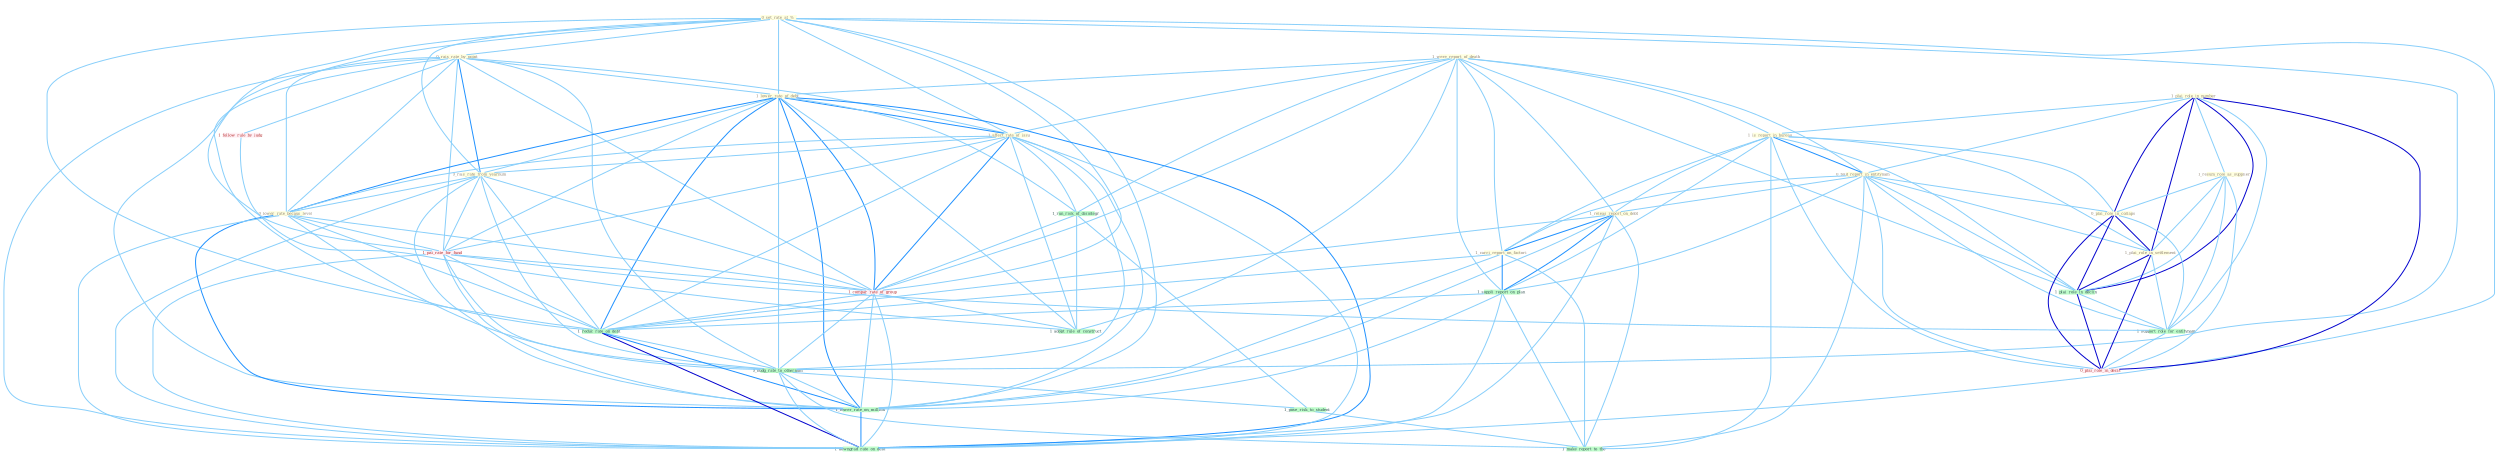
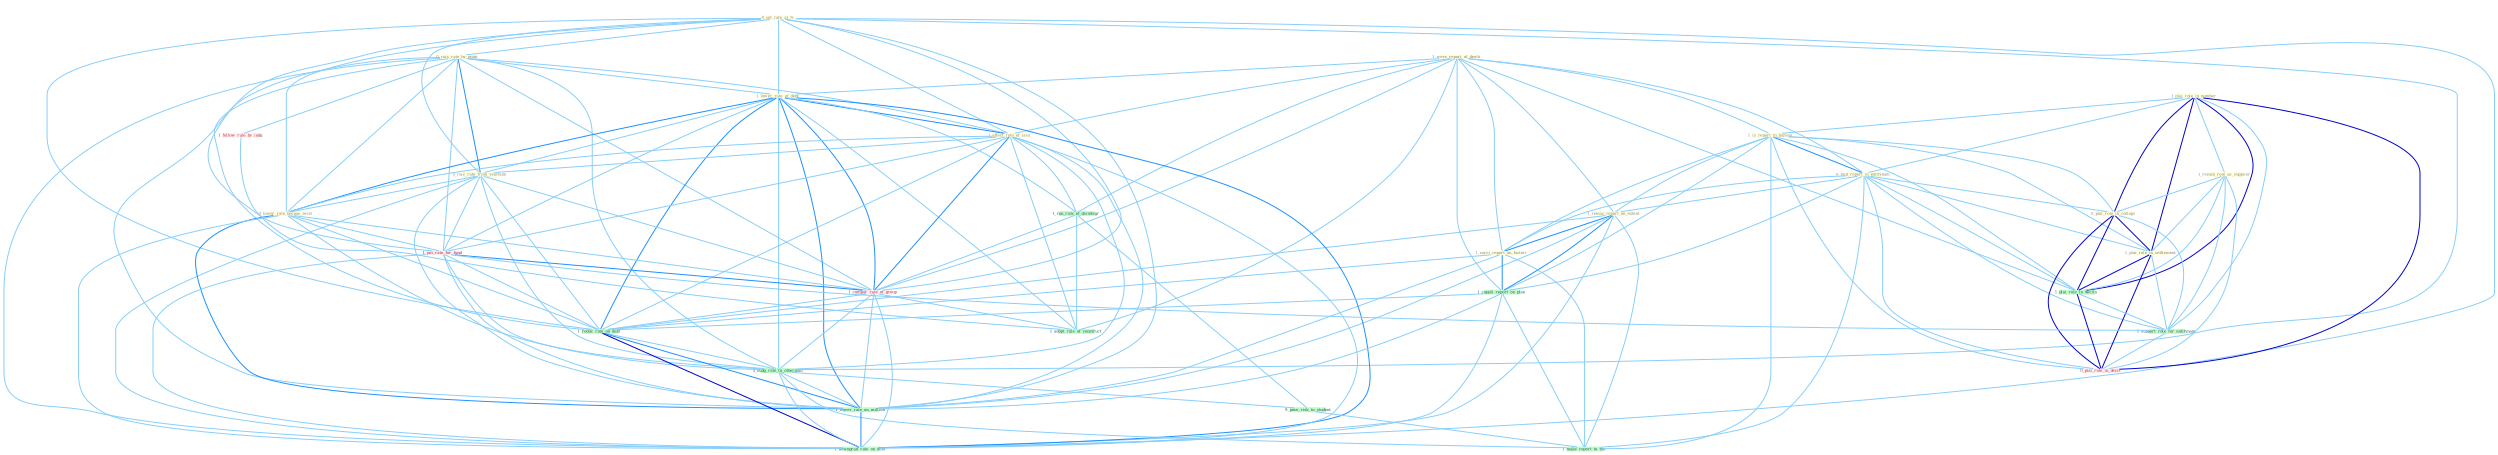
  graph {
    node [color="#ffffe0" fixedsize=true fontcolor="#8b7d6b" fontsize=4 shape=polygon style=filled]
    edge [color="#87cefa" w=1]
    "0_set_rate_at_% " [height=.06 width=.5]
    "1_plai_role_in_number " [height=.06 width=.5]
    "1_resum_role_as_supplier " [height=.06 width=.5]
    "1_were_report_of_death " [height=.06 width=.5]
    "0_rais_rate_by_point " [height=.06 width=.5]
    "1_is_report_in_bureau " [height=.06 width=.5]
    "0_told_report_in_entitynam " [height=.06 width=.5]
-   "1_releas_report_on_extent " [height=.06 width=.5 label="1_releas_report_on_debt"]
+   "1_releas_report_on_extent " [height=.06 width=.5]
    "1_carri_report_on_factori " [height=.06 width=.5]
    "0_plai_role_in_collaps " [height=.06 width=.5]
    "1_lower_rate_of_debt " [height=.06 width=.5]
    "1_affect_rate_of_issu " [height=.06 width=.5]
    "0_rais_rate_from_yearnum " [height=.06 width=.5]
    "0_lower_rate_becaus_level " [height=.06 width=.5]
    "1_plai_role_in_settlement " [height=.06 width=.5]
    "1_pai_rate_for_fund " [color="#fff0f5" fontcolor="#b22222" height=.06 width=.5]
    "1_follow_rule_by_judg " [color="#fff0f5" fontcolor="#b22222" height=.06 width=.5]
    "1_compar_rate_of_group " [color="#fff0f5" fontcolor="#b22222" height=.06 width=.5]
    "0_plai_role_in_decis " [color="#fff0f5" fontcolor="#b22222" height=.06 width=.5]
    "1_reduc_rate_on_debt " [color="#BDFCC9" fontcolor="#2f4f4f" height=.06 width=.5]
    "0_nudg_rate_to_othernum " [color="#BDFCC9" fontcolor="#2f4f4f" height=.06 width=.5]
    "1_lower_rate_on_million " [color="#BDFCC9" fontcolor="#2f4f4f" height=.06 width=.5]
    "1_downgrad_rate_on_debt " [color="#BDFCC9" fontcolor="#2f4f4f" height=.06 width=.5]
    "1_plai_role_in_declin " [color="#BDFCC9" fontcolor="#2f4f4f" height=.06 width=.5]
    "1_support_role_for_entitynam " [color="#BDFCC9" fontcolor="#2f4f4f" height=.06 width=.5]
    "1_run_risk_of_disintegr " [color="#BDFCC9" fontcolor="#2f4f4f" height=.06 width=.5]
    "1_suppli_report_on_plan " [color="#BDFCC9" fontcolor="#2f4f4f" height=.06 width=.5]
    "1_adopt_rule_of_construct " [color="#BDFCC9" fontcolor="#2f4f4f" height=.06 width=.5]
    "1_make_report_to_the " [color="#BDFCC9" fontcolor="#2f4f4f" height=.06 width=.5]
-   "1_pose_risk_to_student " [color="#BDFCC9" fontcolor="#2f4f4f" height=.06 width=.5]
+   "1_pose_risk_to_student " [color="#BDFCC9" fontcolor="#2f4f4f" height=.06 width=.5 label="9_pose_risk_to_student"]
    subgraph sub_1 {
      "0_set_rate_at_% "
      "1_plai_role_in_number "
      "1_resum_role_as_supplier "
      "1_were_report_of_death "
      "0_rais_rate_by_point "
      "1_is_report_in_bureau "
      "0_told_report_in_entitynam "
      "1_releas_report_on_extent "
      "1_carri_report_on_factori "
      "0_plai_role_in_collaps "
      "1_lower_rate_of_debt "
      "1_affect_rate_of_issu "
      "0_rais_rate_from_yearnum "
      "0_lower_rate_becaus_level "
      "1_plai_role_in_settlement "
    }
    subgraph sub_2 {
      "1_pai_rate_for_fund "
      "1_follow_rule_by_judg "
      "1_compar_rate_of_group "
      "0_plai_role_in_decis "
    }
    "0_set_rate_at_% " -- "0_rais_rate_by_point "
    "0_set_rate_at_% " -- "1_lower_rate_of_debt "
    "0_set_rate_at_% " -- "1_affect_rate_of_issu "
    "0_set_rate_at_% " -- "0_rais_rate_from_yearnum "
    "0_set_rate_at_% " -- "0_lower_rate_becaus_level "
    "0_set_rate_at_% " -- "1_pai_rate_for_fund "
    "0_set_rate_at_% " -- "1_compar_rate_of_group "
    "0_set_rate_at_% " -- "1_reduc_rate_on_debt "
    "0_set_rate_at_% " -- "0_nudg_rate_to_othernum "
    "0_set_rate_at_% " -- "1_lower_rate_on_million "
    "0_set_rate_at_% " -- "1_downgrad_rate_on_debt "
    "1_plai_role_in_number " -- "1_resum_role_as_supplier "
    "1_plai_role_in_number " -- "1_is_report_in_bureau "
    "1_plai_role_in_number " -- "0_told_report_in_entitynam "
    "1_plai_role_in_number " -- "0_plai_role_in_collaps " [color="#0000cd" w=3]
    "1_plai_role_in_number " -- "1_plai_role_in_settlement " [color="#0000cd" w=3]
    "1_plai_role_in_number " -- "0_plai_role_in_decis " [color="#0000cd" w=3]
    "1_plai_role_in_number " -- "1_plai_role_in_declin " [color="#0000cd" w=3]
    "1_plai_role_in_number " -- "1_support_role_for_entitynam "
    "1_resum_role_as_supplier " -- "0_plai_role_in_collaps "
    "1_resum_role_as_supplier " -- "1_plai_role_in_settlement "
    "1_resum_role_as_supplier " -- "0_plai_role_in_decis "
    "1_resum_role_as_supplier " -- "1_plai_role_in_declin "
    "1_resum_role_as_supplier " -- "1_support_role_for_entitynam "
    "1_were_report_of_death " -- "1_is_report_in_bureau "
    "1_were_report_of_death " -- "0_told_report_in_entitynam "
    "1_were_report_of_death " -- "1_releas_report_on_extent "
    "1_were_report_of_death " -- "1_carri_report_on_factori "
    "1_were_report_of_death " -- "1_lower_rate_of_debt "
    "1_were_report_of_death " -- "1_affect_rate_of_issu "
    "1_were_report_of_death " -- "1_compar_rate_of_group "
    "1_were_report_of_death " -- "1_plai_role_in_declin "
    "1_were_report_of_death " -- "1_run_risk_of_disintegr "
    "1_were_report_of_death " -- "1_suppli_report_on_plan "
    "1_were_report_of_death " -- "1_adopt_rule_of_construct "
    "0_rais_rate_by_point " -- "1_lower_rate_of_debt "
    "0_rais_rate_by_point " -- "1_affect_rate_of_issu "
    "0_rais_rate_by_point " -- "0_rais_rate_from_yearnum " [color="#1e90ff" w=2]
    "0_rais_rate_by_point " -- "0_lower_rate_becaus_level "
    "0_rais_rate_by_point " -- "1_pai_rate_for_fund "
    "0_rais_rate_by_point " -- "1_follow_rule_by_judg "
    "0_rais_rate_by_point " -- "1_compar_rate_of_group "
    "0_rais_rate_by_point " -- "1_reduc_rate_on_debt "
    "0_rais_rate_by_point " -- "0_nudg_rate_to_othernum "
    "0_rais_rate_by_point " -- "1_lower_rate_on_million "
    "0_rais_rate_by_point " -- "1_downgrad_rate_on_debt "
    "1_is_report_in_bureau " -- "0_told_report_in_entitynam " [color="#1e90ff" w=2]
    "1_is_report_in_bureau " -- "1_releas_report_on_extent "
    "1_is_report_in_bureau " -- "1_carri_report_on_factori "
    "1_is_report_in_bureau " -- "0_plai_role_in_collaps "
    "1_is_report_in_bureau " -- "1_plai_role_in_settlement "
    "1_is_report_in_bureau " -- "0_plai_role_in_decis "
    "1_is_report_in_bureau " -- "1_plai_role_in_declin "
    "1_is_report_in_bureau " -- "1_suppli_report_on_plan "
    "1_is_report_in_bureau " -- "1_make_report_to_the "
    "0_told_report_in_entitynam " -- "1_releas_report_on_extent "
    "0_told_report_in_entitynam " -- "1_carri_report_on_factori "
    "0_told_report_in_entitynam " -- "0_plai_role_in_collaps "
    "0_told_report_in_entitynam " -- "1_plai_role_in_settlement "
    "0_told_report_in_entitynam " -- "0_plai_role_in_decis "
    "0_told_report_in_entitynam " -- "1_plai_role_in_declin "
    "0_told_report_in_entitynam " -- "1_support_role_for_entitynam "
    "0_told_report_in_entitynam " -- "1_suppli_report_on_plan "
    "0_told_report_in_entitynam " -- "1_make_report_to_the "
    "1_releas_report_on_extent " -- "1_carri_report_on_factori " [color="#1e90ff" w=2]
    "1_releas_report_on_extent " -- "1_reduc_rate_on_debt "
    "1_releas_report_on_extent " -- "1_lower_rate_on_million "
    "1_releas_report_on_extent " -- "1_downgrad_rate_on_debt "
    "1_releas_report_on_extent " -- "1_suppli_report_on_plan " [color="#1e90ff" w=2]
    "1_releas_report_on_extent " -- "1_make_report_to_the "
    "1_carri_report_on_factori " -- "1_reduc_rate_on_debt "
    "1_carri_report_on_factori " -- "1_lower_rate_on_million "
    "1_carri_report_on_factori " -- "1_suppli_report_on_plan " [color="#1e90ff" w=2]
    "1_carri_report_on_factori " -- "1_make_report_to_the "
    "0_plai_role_in_collaps " -- "1_plai_role_in_settlement " [color="#0000cd" w=3]
    "0_plai_role_in_collaps " -- "0_plai_role_in_decis " [color="#0000cd" w=3]
    "0_plai_role_in_collaps " -- "1_plai_role_in_declin " [color="#0000cd" w=3]
    "0_plai_role_in_collaps " -- "1_support_role_for_entitynam "
    "1_lower_rate_of_debt " -- "1_affect_rate_of_issu " [color="#1e90ff" w=2]
    "1_lower_rate_of_debt " -- "0_rais_rate_from_yearnum "
    "1_lower_rate_of_debt " -- "0_lower_rate_becaus_level " [color="#1e90ff" w=2]
    "1_lower_rate_of_debt " -- "1_pai_rate_for_fund "
    "1_lower_rate_of_debt " -- "1_compar_rate_of_group " [color="#1e90ff" w=2]
    "1_lower_rate_of_debt " -- "1_reduc_rate_on_debt " [color="#1e90ff" w=2]
    "1_lower_rate_of_debt " -- "0_nudg_rate_to_othernum "
    "1_lower_rate_of_debt " -- "1_lower_rate_on_million " [color="#1e90ff" w=2]
    "1_lower_rate_of_debt " -- "1_downgrad_rate_on_debt " [color="#1e90ff" w=2]
    "1_lower_rate_of_debt " -- "1_run_risk_of_disintegr "
    "1_lower_rate_of_debt " -- "1_adopt_rule_of_construct "
    "1_affect_rate_of_issu " -- "0_rais_rate_from_yearnum "
    "1_affect_rate_of_issu " -- "0_lower_rate_becaus_level "
    "1_affect_rate_of_issu " -- "1_pai_rate_for_fund "
    "1_affect_rate_of_issu " -- "1_compar_rate_of_group " [color="#1e90ff" w=2]
    "1_affect_rate_of_issu " -- "1_reduc_rate_on_debt "
    "1_affect_rate_of_issu " -- "0_nudg_rate_to_othernum "
    "1_affect_rate_of_issu " -- "1_lower_rate_on_million "
    "1_affect_rate_of_issu " -- "1_downgrad_rate_on_debt "
    "1_affect_rate_of_issu " -- "1_run_risk_of_disintegr "
    "1_affect_rate_of_issu " -- "1_adopt_rule_of_construct "
    "0_rais_rate_from_yearnum " -- "0_lower_rate_becaus_level "
    "0_rais_rate_from_yearnum " -- "1_pai_rate_for_fund "
    "0_rais_rate_from_yearnum " -- "1_compar_rate_of_group "
    "0_rais_rate_from_yearnum " -- "1_reduc_rate_on_debt "
    "0_rais_rate_from_yearnum " -- "0_nudg_rate_to_othernum "
    "0_rais_rate_from_yearnum " -- "1_lower_rate_on_million "
    "0_rais_rate_from_yearnum " -- "1_downgrad_rate_on_debt "
    "0_lower_rate_becaus_level " -- "1_pai_rate_for_fund "
    "0_lower_rate_becaus_level " -- "1_compar_rate_of_group "
    "0_lower_rate_becaus_level " -- "1_reduc_rate_on_debt "
    "0_lower_rate_becaus_level " -- "0_nudg_rate_to_othernum "
    "0_lower_rate_becaus_level " -- "1_lower_rate_on_million " [color="#1e90ff" w=2]
    "0_lower_rate_becaus_level " -- "1_downgrad_rate_on_debt "
    "1_plai_role_in_settlement " -- "0_plai_role_in_decis " [color="#0000cd" w=3]
    "1_plai_role_in_settlement " -- "1_plai_role_in_declin " [color="#0000cd" w=3]
    "1_plai_role_in_settlement " -- "1_support_role_for_entitynam "
-   "1_pai_rate_for_fund " -- "1_compar_rate_of_group "
+   "1_pai_rate_for_fund " -- "1_compar_rate_of_group " [color="#1e90ff"]
    "1_pai_rate_for_fund " -- "1_reduc_rate_on_debt "
    "1_pai_rate_for_fund " -- "0_nudg_rate_to_othernum "
    "1_pai_rate_for_fund " -- "1_lower_rate_on_million "
    "1_pai_rate_for_fund " -- "1_downgrad_rate_on_debt "
    "1_pai_rate_for_fund " -- "1_support_role_for_entitynam "
    "1_follow_rule_by_judg " -- "1_adopt_rule_of_construct "
    "1_compar_rate_of_group " -- "1_reduc_rate_on_debt "
    "1_compar_rate_of_group " -- "0_nudg_rate_to_othernum "
    "1_compar_rate_of_group " -- "1_lower_rate_on_million "
    "1_compar_rate_of_group " -- "1_downgrad_rate_on_debt "
    "1_compar_rate_of_group " -- "1_adopt_rule_of_construct "
    "1_reduc_rate_on_debt " -- "0_nudg_rate_to_othernum "
    "1_reduc_rate_on_debt " -- "1_lower_rate_on_million " [color="#1e90ff" w=2]
    "1_reduc_rate_on_debt " -- "1_downgrad_rate_on_debt " [color="#0000cd" w=3]
    "0_nudg_rate_to_othernum " -- "1_lower_rate_on_million "
    "0_nudg_rate_to_othernum " -- "1_downgrad_rate_on_debt "
    "0_nudg_rate_to_othernum " -- "1_make_report_to_the "
    "0_nudg_rate_to_othernum " -- "1_pose_risk_to_student "
    "1_lower_rate_on_million " -- "1_downgrad_rate_on_debt " [color="#1e90ff" w=2]
    "1_plai_role_in_declin " -- "0_plai_role_in_decis " [color="#0000cd" w=3]
    "1_plai_role_in_declin " -- "1_support_role_for_entitynam "
    "1_support_role_for_entitynam " -- "0_plai_role_in_decis "
    "1_run_risk_of_disintegr " -- "1_compar_rate_of_group "
    "1_run_risk_of_disintegr " -- "1_adopt_rule_of_construct "
    "1_run_risk_of_disintegr " -- "1_pose_risk_to_student "
    "1_suppli_report_on_plan " -- "1_reduc_rate_on_debt "
    "1_suppli_report_on_plan " -- "1_lower_rate_on_million "
    "1_suppli_report_on_plan " -- "1_downgrad_rate_on_debt "
    "1_suppli_report_on_plan " -- "1_make_report_to_the "
    "1_pose_risk_to_student " -- "1_make_report_to_the "
  }
